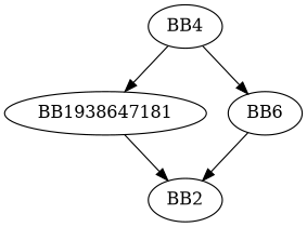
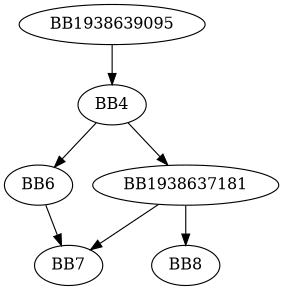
  digraph {
+   BB1938639095
    BB4
-   BB1938637181 [label=BB1938647181]
+   BB1938637181
    BB6
-   BB7 [label=BB2]
+   BB7
+   BB8
+   BB1938639095 -> BB4
    BB4 -> BB1938637181
    BB4 -> BB6
    BB1938637181 -> BB7
+   BB1938637181 -> BB8
    BB6 -> BB7
  }
